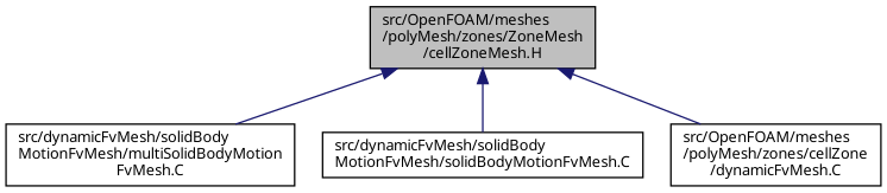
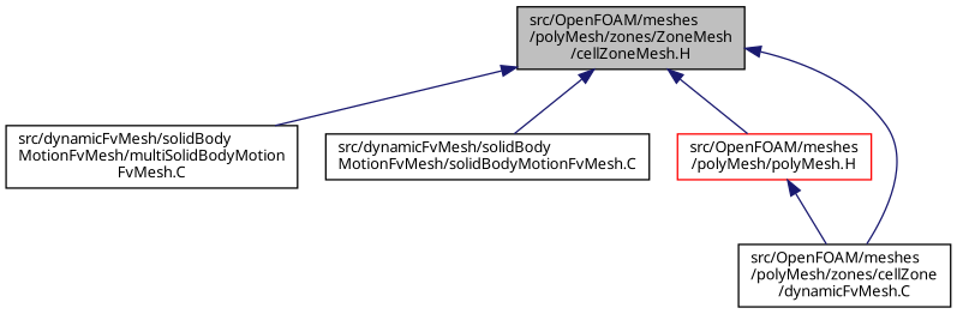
  digraph {
    fontname="Noto Sans"
    node [color=black fontname="Noto Sans" fontsize=10 shape=record]
    edge [color=midnightblue dir=back fontname="Noto Sans" fontsize=10 labelfontname=Helvetica labelfontsize=10 style=solid]
    n1 [fillcolor=grey75 fontcolor=black height=0.2 label="src/OpenFOAM/meshes\l/polyMesh/zones/ZoneMesh\l/cellZoneMesh.H" style=filled width=0.4]
    n2 [height=0.2 label="src/dynamicFvMesh/solidBody\lMotionFvMesh/multiSolidBodyMotion\lFvMesh.C" width=0.4]
    n3 [height=0.2 label="src/dynamicFvMesh/solidBody\lMotionFvMesh/solidBodyMotionFvMesh.C" width=0.4]
+   n4 [color=red height=0.2 label="src/OpenFOAM/meshes\l/polyMesh/polyMesh.H" width=0.4]
    n5 [height=0.2 label="src/OpenFOAM/meshes\l/polyMesh/zones/cellZone\l/dynamicFvMesh.C" width=0.4]
    n1 -> n2
    n1 -> n3
+   n1 -> n4
    n1 -> n5
+   n4 -> n5
  }
